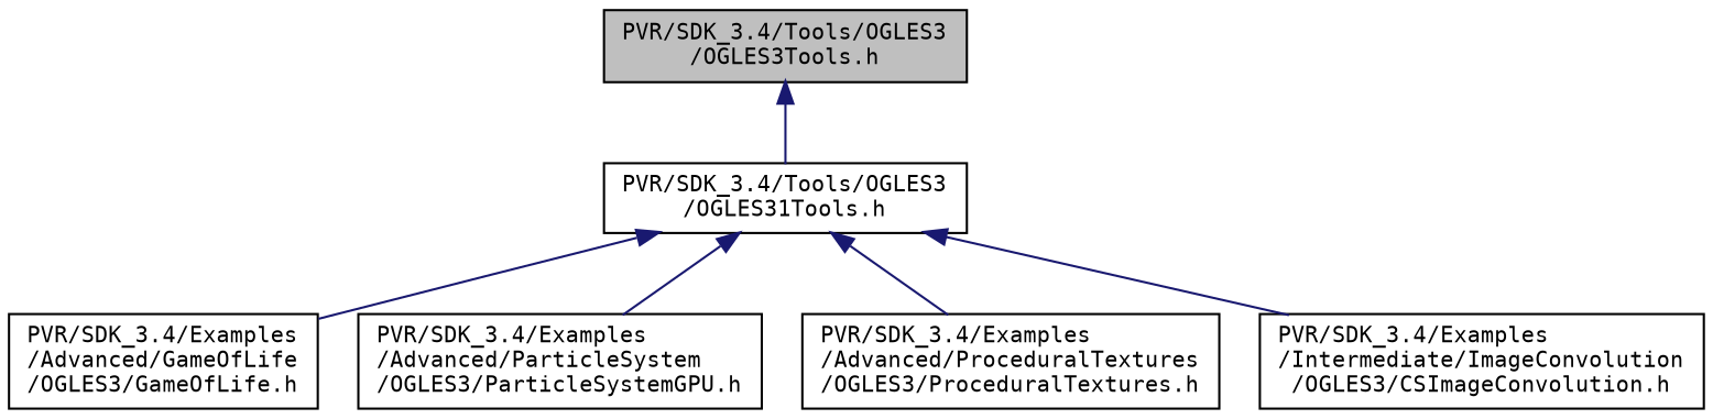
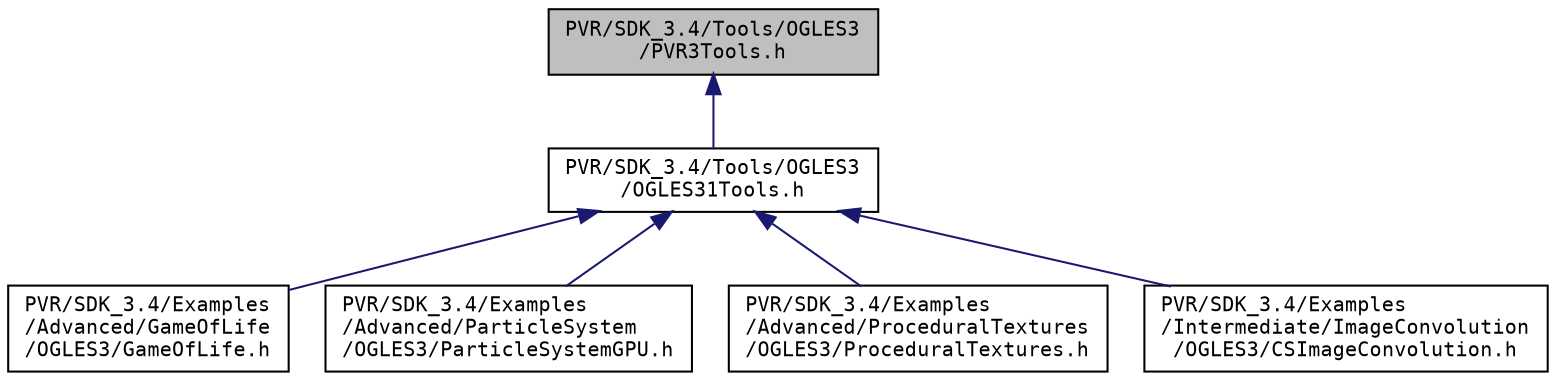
  digraph {
    fontname="DejaVu Sans Mono"
    node [color=black fillcolor=white fontname="DejaVu Sans Mono" fontsize=10 shape=record style=filled]
    edge [color=midnightblue dir=back fontname="DejaVu Sans Mono" fontsize=10 labelfontname=Helvetica labelfontsize=10 style=solid]
-   n1 [fillcolor=grey75 fontcolor=black height=0.2 label="PVR/SDK_3.4/Tools/OGLES3\l/OGLES3Tools.h" width=0.4]
+   n1 [fillcolor=grey75 fontcolor=black height=0.2 label="PVR/SDK_3.4/Tools/OGLES3\l/PVR3Tools.h" width=0.4]
    n2 [height=0.2 label="PVR/SDK_3.4/Tools/OGLES3\l/OGLES31Tools.h" width=0.4]
    n3 [height=0.2 label="PVR/SDK_3.4/Examples\l/Advanced/GameOfLife\l/OGLES3/GameOfLife.h" width=0.4]
    n4 [height=0.2 label="PVR/SDK_3.4/Examples\l/Advanced/ParticleSystem\l/OGLES3/ParticleSystemGPU.h" width=0.4]
    n5 [height=0.2 label="PVR/SDK_3.4/Examples\l/Advanced/ProceduralTextures\l/OGLES3/ProceduralTextures.h" width=0.4]
    n6 [height=0.2 label="PVR/SDK_3.4/Examples\l/Intermediate/ImageConvolution\l/OGLES3/CSImageConvolution.h" width=0.4]
    n1 -> n2
    n2 -> n3
    n2 -> n4
    n2 -> n5
    n2 -> n6
  }
